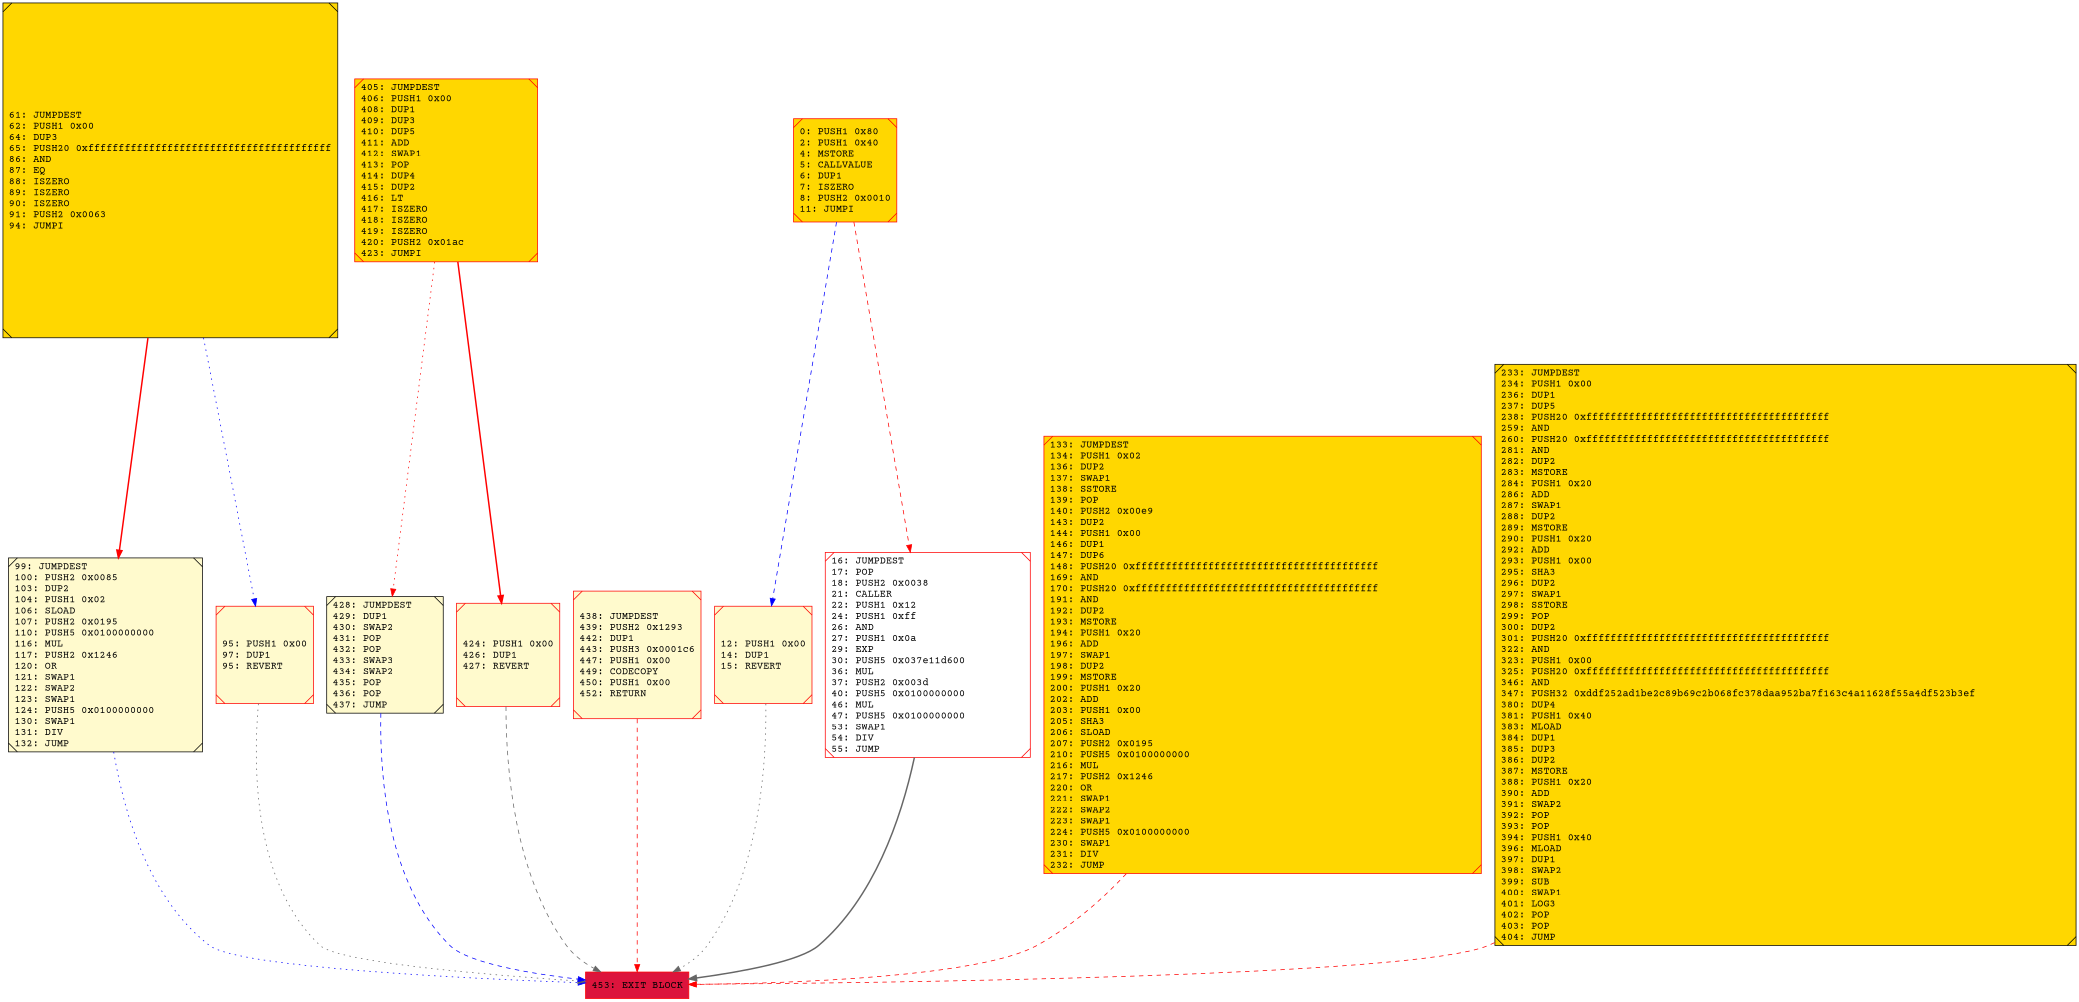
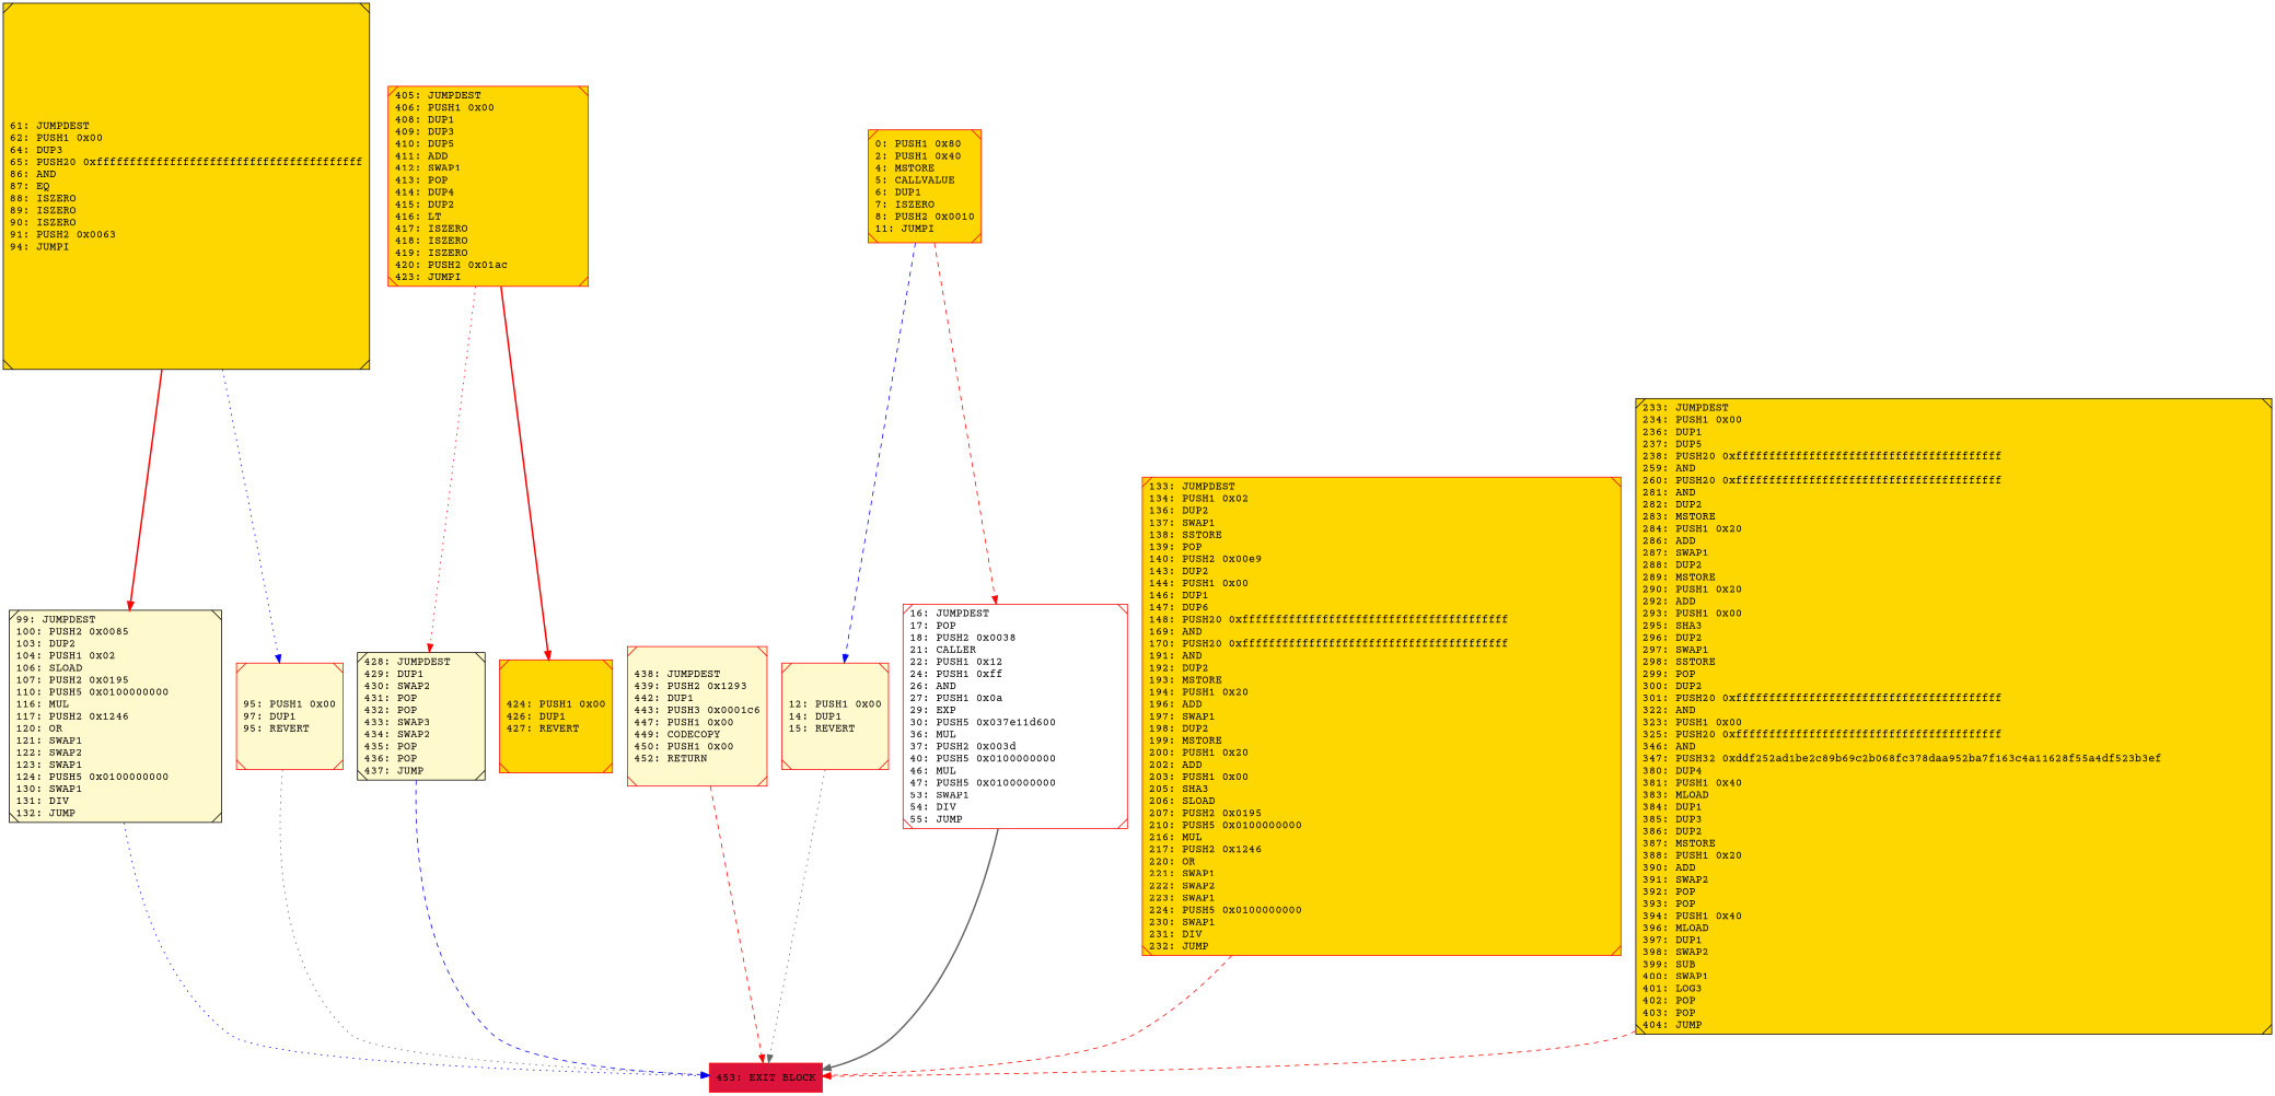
  digraph {
    fontname="Courier Prime"
    rankdir=UD
    node [color=red fillcolor=lemonchiffon fontcolor=black fontname="Courier Prime" shape=Msquare style=filled]
    edge [color=red fontname="Courier Prime" style=dashed]
    n1 [color=black fillcolor=gold label="61: JUMPDEST\l62: PUSH1 0x00\l64: DUP3\l65: PUSH20 0xffffffffffffffffffffffffffffffffffffffff\l86: AND\l87: EQ\l88: ISZERO\l89: ISZERO\l90: ISZERO\l91: PUSH2 0x0063\l94: JUMPI\l"]
    n2 [color=black label="99: JUMPDEST\l100: PUSH2 0x0085\l103: DUP2\l104: PUSH1 0x02\l106: SLOAD\l107: PUSH2 0x0195\l110: PUSH5 0x0100000000\l116: MUL\l117: PUSH2 0x1246\l120: OR\l121: SWAP1\l122: SWAP2\l123: SWAP1\l124: PUSH5 0x0100000000\l130: SWAP1\l131: DIV\l132: JUMP\l"]
    n3 [label="95: PUSH1 0x00\l97: DUP1\l95: REVERT\l"]
    n4 [fillcolor=crimson label="453: EXIT BLOCK\l" shape=box]
    n5 [color=black label="428: JUMPDEST\l429: DUP1\l430: SWAP2\l431: POP\l432: POP\l433: SWAP3\l434: SWAP2\l435: POP\l436: POP\l437: JUMP\l"]
    n6 [fillcolor=gold label="405: JUMPDEST\l406: PUSH1 0x00\l408: DUP1\l409: DUP3\l410: DUP5\l411: ADD\l412: SWAP1\l413: POP\l414: DUP4\l415: DUP2\l416: LT\l417: ISZERO\l418: ISZERO\l419: ISZERO\l420: PUSH2 0x01ac\l423: JUMPI\l"]
-   n7 [label="424: PUSH1 0x00\l426: DUP1\l427: REVERT\l"]
+   n7 [fillcolor=gold label="424: PUSH1 0x00\l426: DUP1\l427: REVERT\l"]
    n8 [label="438: JUMPDEST\l439: PUSH2 0x1293\l442: DUP1\l443: PUSH3 0x0001c6\l447: PUSH1 0x00\l449: CODECOPY\l450: PUSH1 0x00\l452: RETURN\l"]
    n9 [label="12: PUSH1 0x00\l14: DUP1\l15: REVERT\l"]
    n10 [fillcolor=gold label="133: JUMPDEST\l134: PUSH1 0x02\l136: DUP2\l137: SWAP1\l138: SSTORE\l139: POP\l140: PUSH2 0x00e9\l143: DUP2\l144: PUSH1 0x00\l146: DUP1\l147: DUP6\l148: PUSH20 0xffffffffffffffffffffffffffffffffffffffff\l169: AND\l170: PUSH20 0xffffffffffffffffffffffffffffffffffffffff\l191: AND\l192: DUP2\l193: MSTORE\l194: PUSH1 0x20\l196: ADD\l197: SWAP1\l198: DUP2\l199: MSTORE\l200: PUSH1 0x20\l202: ADD\l203: PUSH1 0x00\l205: SHA3\l206: SLOAD\l207: PUSH2 0x0195\l210: PUSH5 0x0100000000\l216: MUL\l217: PUSH2 0x1246\l220: OR\l221: SWAP1\l222: SWAP2\l223: SWAP1\l224: PUSH5 0x0100000000\l230: SWAP1\l231: DIV\l232: JUMP\l"]
    n11 [color=black fillcolor=gold label="233: JUMPDEST\l234: PUSH1 0x00\l236: DUP1\l237: DUP5\l238: PUSH20 0xffffffffffffffffffffffffffffffffffffffff\l259: AND\l260: PUSH20 0xffffffffffffffffffffffffffffffffffffffff\l281: AND\l282: DUP2\l283: MSTORE\l284: PUSH1 0x20\l286: ADD\l287: SWAP1\l288: DUP2\l289: MSTORE\l290: PUSH1 0x20\l292: ADD\l293: PUSH1 0x00\l295: SHA3\l296: DUP2\l297: SWAP1\l298: SSTORE\l299: POP\l300: DUP2\l301: PUSH20 0xffffffffffffffffffffffffffffffffffffffff\l322: AND\l323: PUSH1 0x00\l325: PUSH20 0xffffffffffffffffffffffffffffffffffffffff\l346: AND\l347: PUSH32 0xddf252ad1be2c89b69c2b068fc378daa952ba7f163c4a11628f55a4df523b3ef\l380: DUP4\l381: PUSH1 0x40\l383: MLOAD\l384: DUP1\l385: DUP3\l386: DUP2\l387: MSTORE\l388: PUSH1 0x20\l390: ADD\l391: SWAP2\l392: POP\l393: POP\l394: PUSH1 0x40\l396: MLOAD\l397: DUP1\l398: SWAP2\l399: SUB\l400: SWAP1\l401: LOG3\l402: POP\l403: POP\l404: JUMP\l"]
    n12 [fillcolor=white label="16: JUMPDEST\l17: POP\l18: PUSH2 0x0038\l21: CALLER\l22: PUSH1 0x12\l24: PUSH1 0xff\l26: AND\l27: PUSH1 0x0a\l29: EXP\l30: PUSH5 0x037e11d600\l36: MUL\l37: PUSH2 0x003d\l40: PUSH5 0x0100000000\l46: MUL\l47: PUSH5 0x0100000000\l53: SWAP1\l54: DIV\l55: JUMP\l"]
    n13 [fillcolor=gold label="0: PUSH1 0x80\l2: PUSH1 0x40\l4: MSTORE\l5: CALLVALUE\l6: DUP1\l7: ISZERO\l8: PUSH2 0x0010\l11: JUMPI\l"]
    n1 -> n2 [style=bold]
    n1 -> n3 [color=blue style=dotted]
    n2 -> n4 [color=blue style=dotted]
    n3 -> n4 [color=gray40 style=dotted]
    n5 -> n4 [color=blue]
    n6 -> n5 [style=dotted]
    n6 -> n7 [style=bold]
-   n7 -> n4 [color=gray40]
    n8 -> n4
    n9 -> n4 [color=gray40 style=dotted]
    n10 -> n4
    n11 -> n4
    n12 -> n4 [color=gray40 style=bold]
    n13 -> n9 [color=blue]
    n13 -> n12
  }
